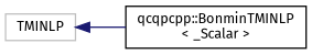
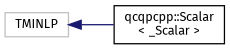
  digraph {
    rankdir=LR
    fontname="Fira Sans"
    node [fillcolor=white fontname="Fira Sans" fontsize=10 shape=record style=filled]
    n1 [color=grey75 height=0.2 label=TMINLP width=0.4]
-   n2 [color=black height=0.2 label="qcqpcpp::BonminTMINLP\l\< _Scalar \>" width=0.4]
+   n2 [color=black height=0.2 label="qcqpcpp::Scalar\l\< _Scalar \>" width=0.4]
    n1 -> n2 [color=midnightblue dir=back fontname="Fira Sans" fontsize=10 labelfontname=Helvetica labelfontsize=10 style=solid]
  }
